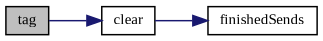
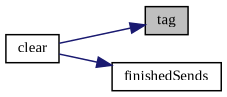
  digraph {
    fontname="Liberation Serif"
    rankdir=LR
    node [color=black fontname="Liberation Serif" fontsize=10 shape=record]
    edge [color=midnightblue fontname="Liberation Serif" fontsize=10 labelfontname=FreeSans labelfontsize=10 style=solid]
    n1 [fillcolor=grey75 fontcolor=black height=0.2 label=tag style=filled width=0.4]
    n2 [height=0.2 label=clear width=0.4]
    n3 [height=0.2 label=finishedSends width=0.4]
-   n1 -> n2
+   n2 -> n1
    n2 -> n3
  }
